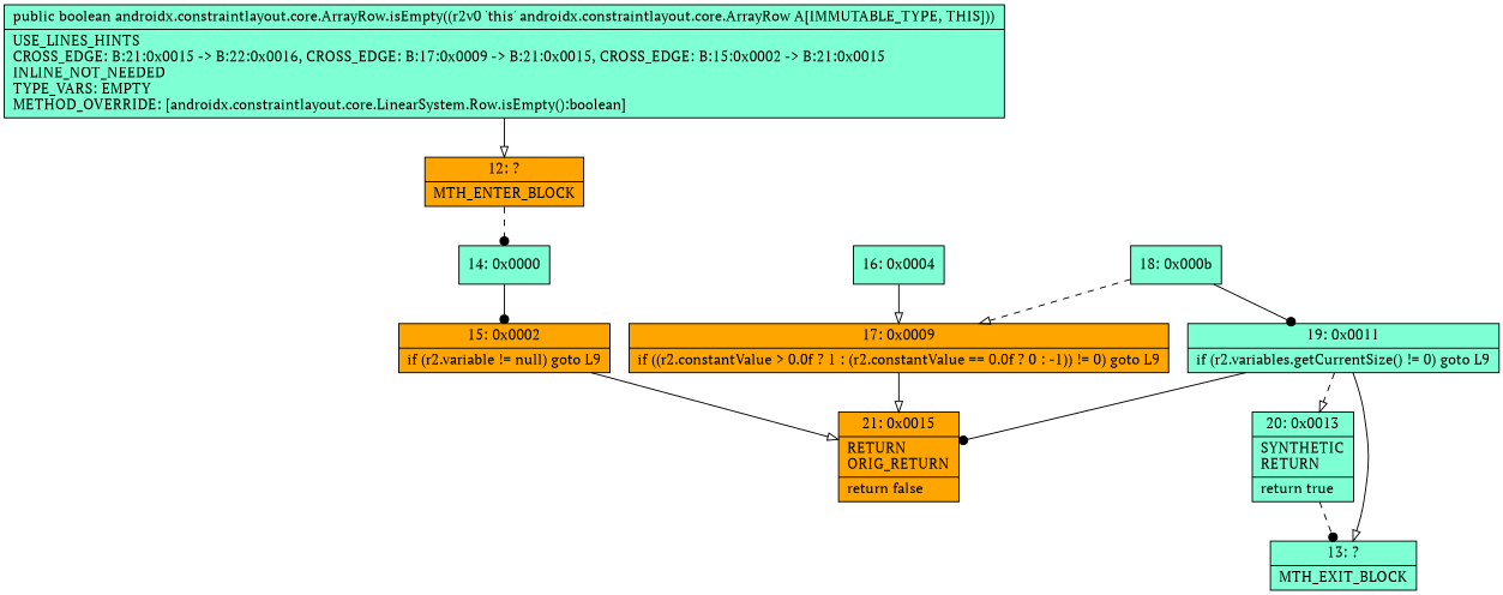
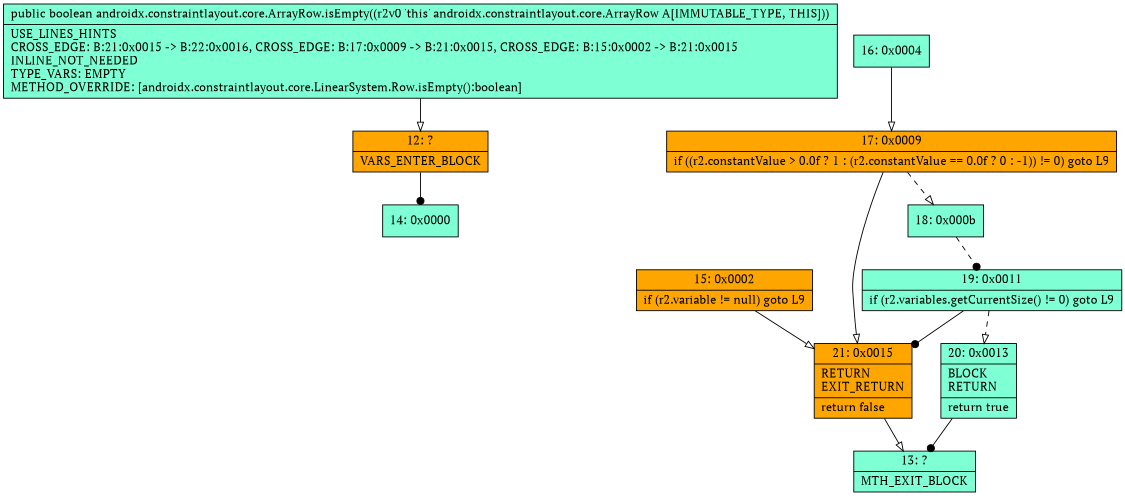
  digraph {
    fontname="PT Serif"
    node [fillcolor=aquamarine fontname="PT Serif" shape=record style=filled]
    edge [arrowhead=onormal fontname="PT Serif"]
-   n1 [fillcolor=orange label="{12\:\ ?|MTH_ENTER_BLOCK\l}"]
+   n1 [fillcolor=orange label="{12\:\ ?|VARS_ENTER_BLOCK\l}"]
    n2 [label="{14\:\ 0x0000}"]
    n3 [fillcolor=orange label="{15\:\ 0x0002|if (r2.variable != null) goto L9\l}"]
-   n4 [fillcolor=orange label="{21\:\ 0x0015|RETURN\lORIG_RETURN\l|return false\l}"]
+   n4 [fillcolor=orange label="{21\:\ 0x0015|RETURN\lEXIT_RETURN\l|return false\l}"]
    n5 [label="{16\:\ 0x0004}"]
    n6 [fillcolor=orange label="{17\:\ 0x0009|if ((r2.constantValue \> 0.0f ? 1 : (r2.constantValue == 0.0f ? 0 : \-1)) != 0) goto L9\l}"]
    n7 [label="{13\:\ ?|MTH_EXIT_BLOCK\l}"]
    n8 [label="{18\:\ 0x000b}"]
    n9 [label="{19\:\ 0x0011|if (r2.variables.getCurrentSize() != 0) goto L9\l}"]
-   n10 [label="{20\:\ 0x0013|SYNTHETIC\lRETURN\l|return true\l}"]
+   n10 [label="{20\:\ 0x0013|BLOCK\lRETURN\l|return true\l}"]
    n11 [label="{public boolean androidx.constraintlayout.core.ArrayRow.isEmpty((r2v0 'this' androidx.constraintlayout.core.ArrayRow A[IMMUTABLE_TYPE, THIS]))  | USE_LINES_HINTS\lCROSS_EDGE: B:21:0x0015 \-\> B:22:0x0016, CROSS_EDGE: B:17:0x0009 \-\> B:21:0x0015, CROSS_EDGE: B:15:0x0002 \-\> B:21:0x0015\lINLINE_NOT_NEEDED\lTYPE_VARS: EMPTY\lMETHOD_OVERRIDE: [androidx.constraintlayout.core.LinearSystem.Row.isEmpty():boolean]\l}"]
-   n1 -> n2 [arrowhead=dot style=dashed]
-   n2 -> n3 [arrowhead=dot]
+   n1 -> n2 [arrowhead=dot]
    n3 -> n4
-   n9 -> n7
+   n4 -> n7
    n5 -> n6
    n6 -> n4
-   n8 -> n6 [style=dashed]
-   n8 -> n9 [arrowhead=dot]
+   n6 -> n8 [style=dashed]
+   n8 -> n9 [arrowhead=dot style=dashed]
    n9 -> n4 [arrowhead=dot]
    n9 -> n10 [style=dashed]
-   n10 -> n7 [arrowhead=dot style=dashed]
+   n10 -> n7 [arrowhead=dot]
    n11 -> n1
  }
